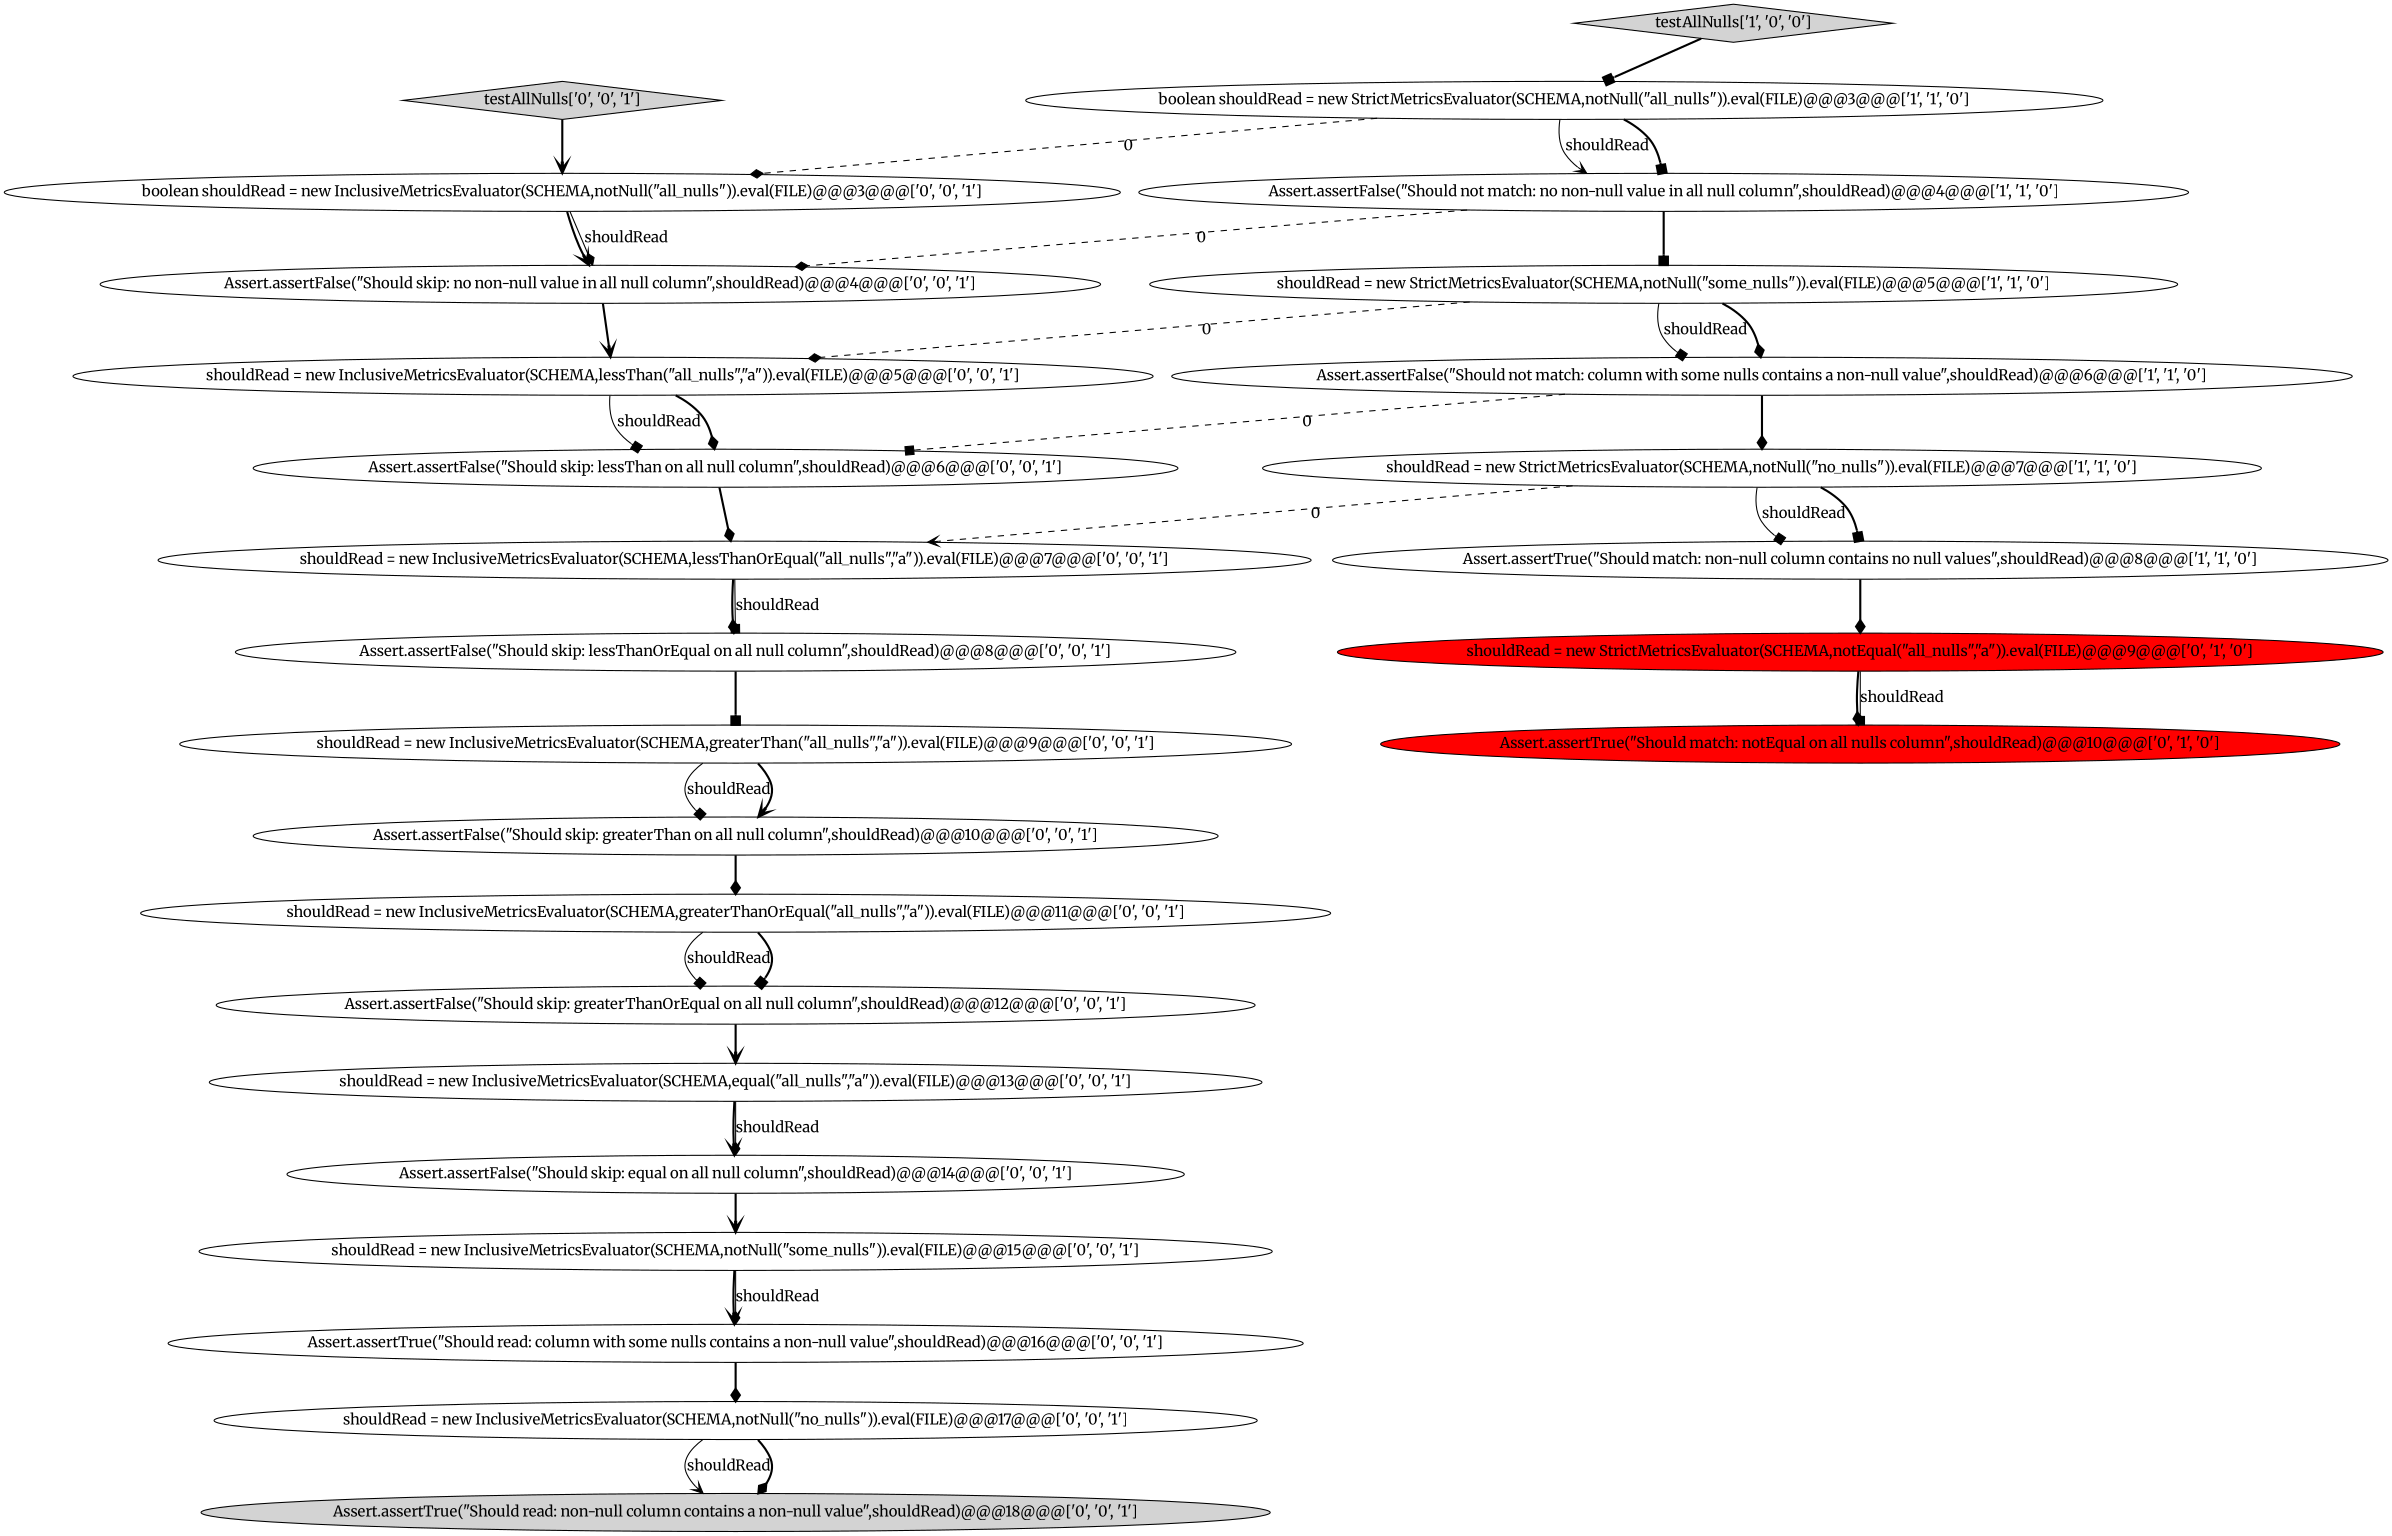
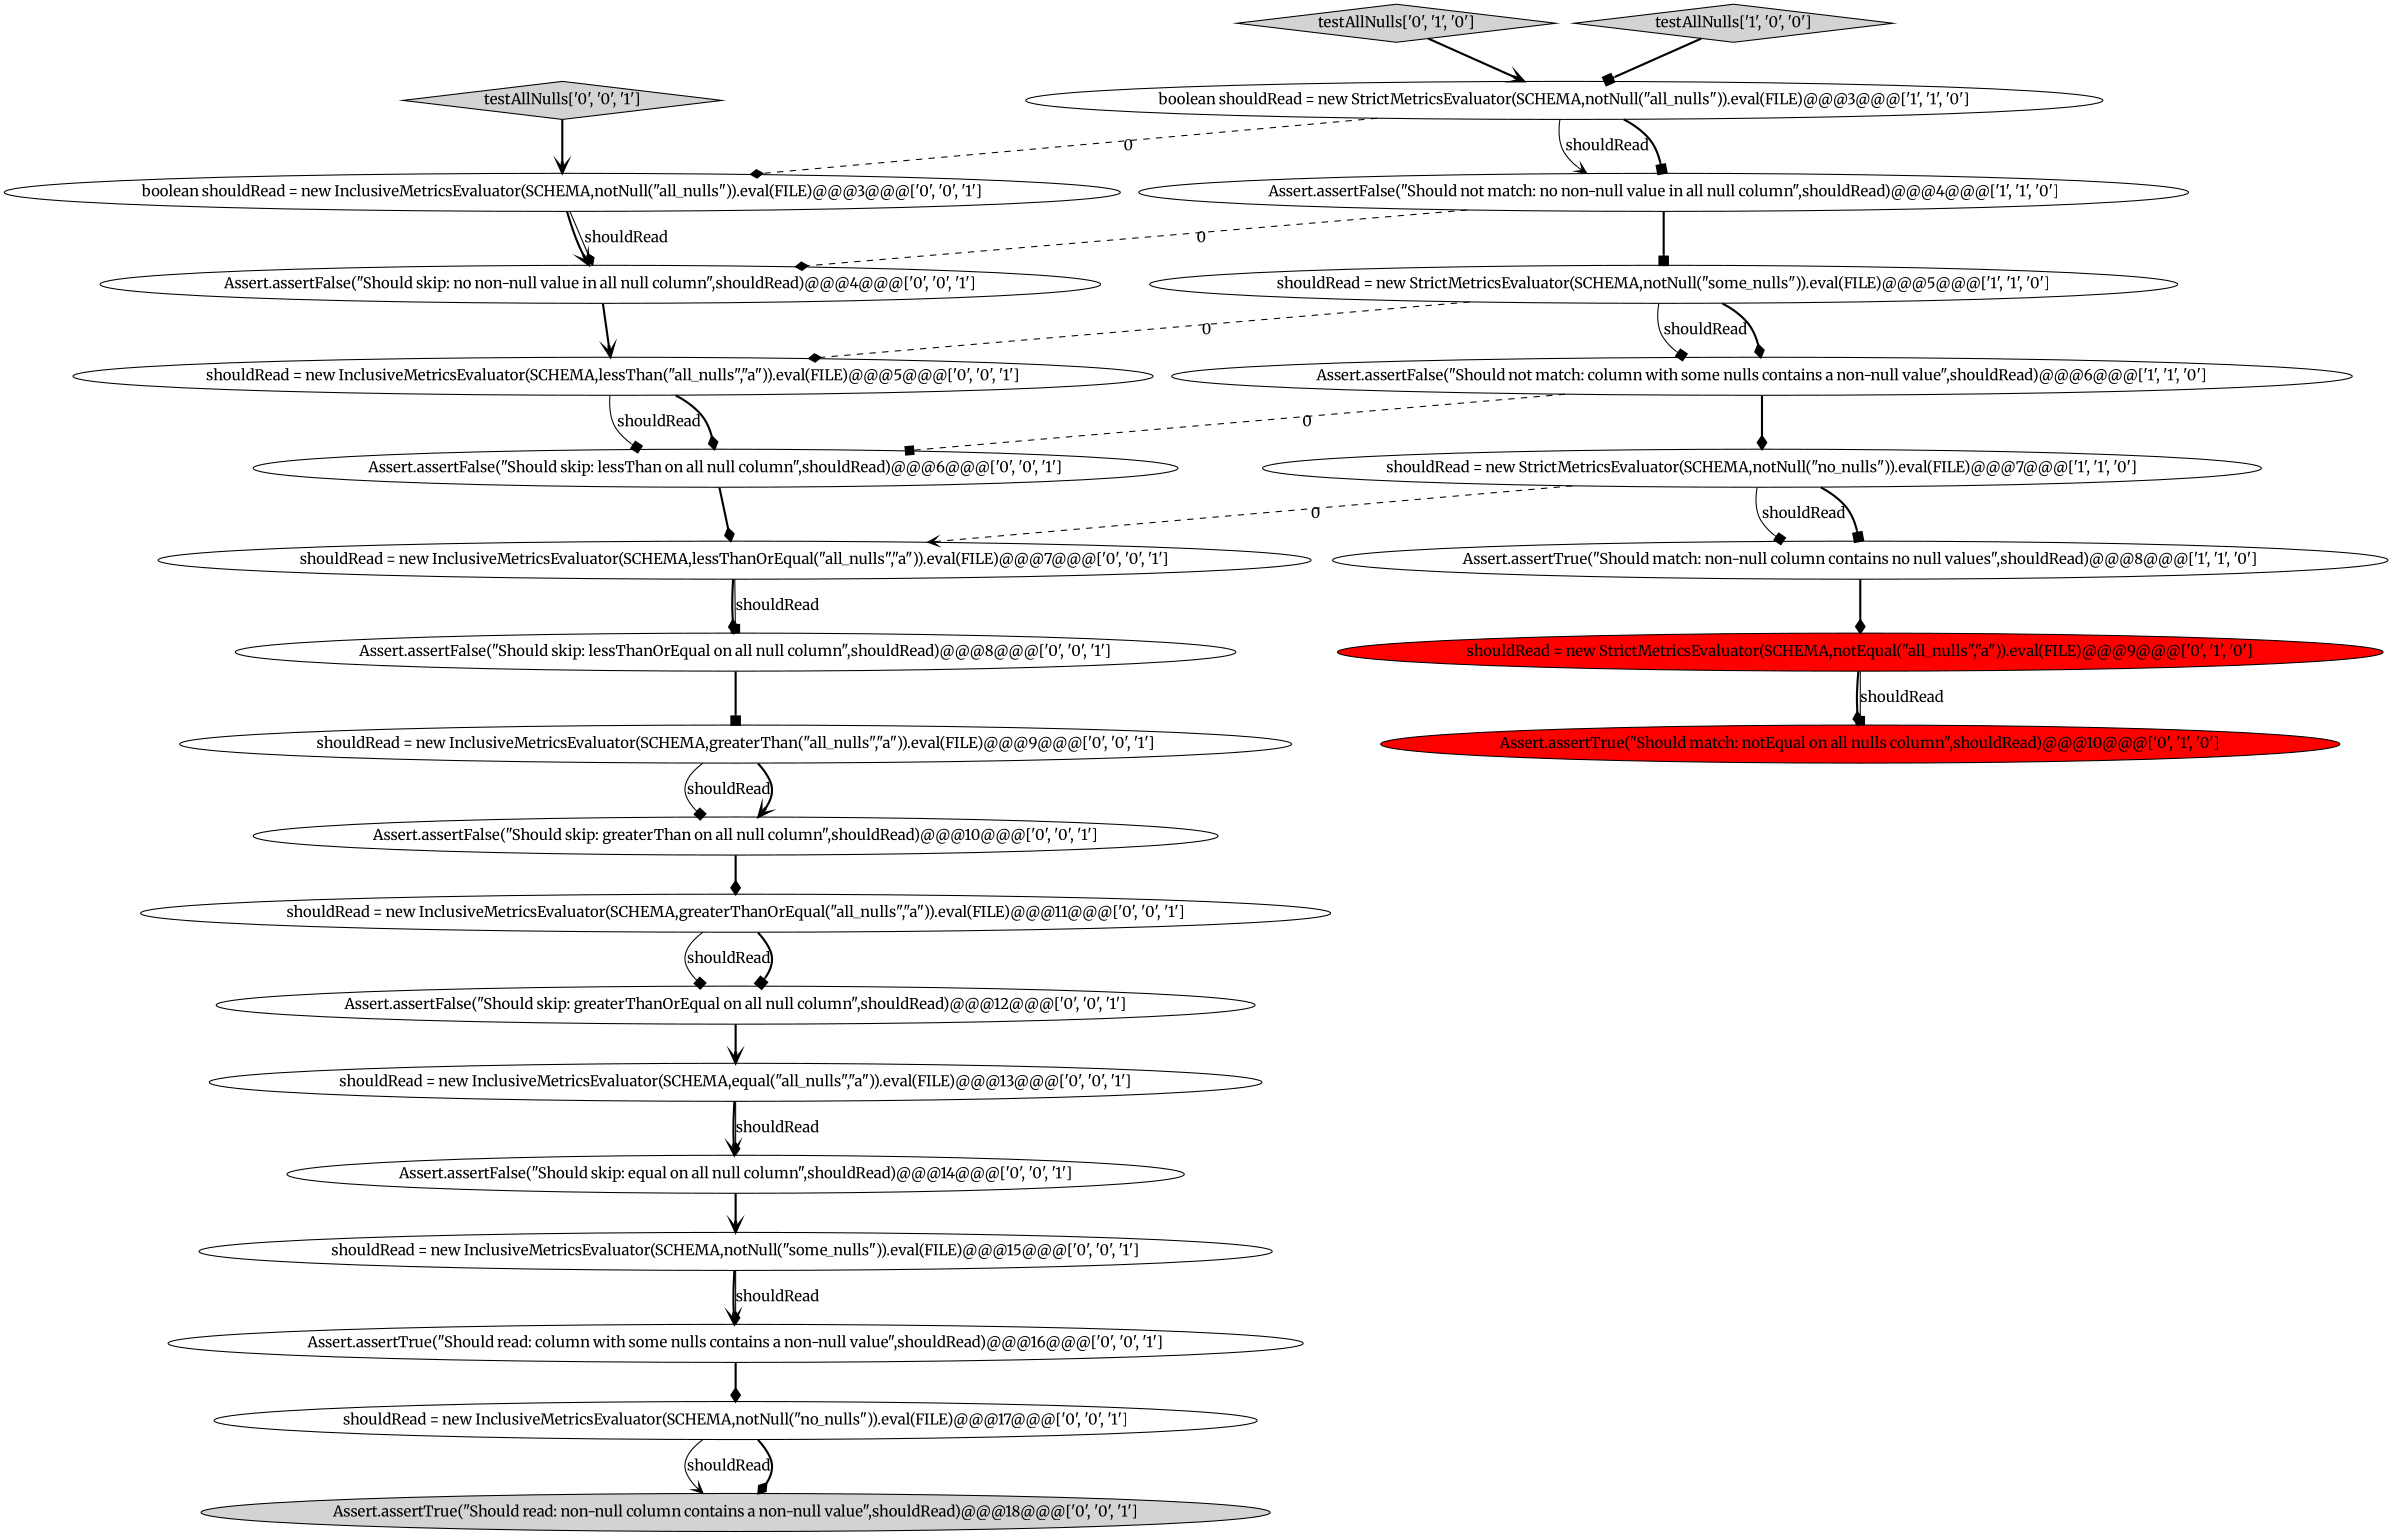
  digraph {
    fontname=Merriweather
    node [fillcolor=white shape=ellipse style=filled fontname=Merriweather]
    edge [style=bold arrowhead=diamond fontname=Merriweather]
    n1 [fillcolor=red label="shouldRead = new StrictMetricsEvaluator(SCHEMA,notEqual(\"all_nulls\",\"a\")).eval(FILE)@@@9@@@['0', '1', '0']"]
    n2 [fillcolor=red label="Assert.assertTrue(\"Should match: notEqual on all nulls column\",shouldRead)@@@10@@@['0', '1', '0']"]
    n3 [label="shouldRead = new InclusiveMetricsEvaluator(SCHEMA,lessThan(\"all_nulls\",\"a\")).eval(FILE)@@@5@@@['0', '0', '1']"]
    n4 [label="Assert.assertFalse(\"Should skip: lessThan on all null column\",shouldRead)@@@6@@@['0', '0', '1']"]
    n5 [label="shouldRead = new InclusiveMetricsEvaluator(SCHEMA,equal(\"all_nulls\",\"a\")).eval(FILE)@@@13@@@['0', '0', '1']"]
    n6 [label="Assert.assertFalse(\"Should skip: equal on all null column\",shouldRead)@@@14@@@['0', '0', '1']"]
    n7 [fillcolor=lightgray label="testAllNulls['0', '0', '1']" shape=diamond]
    n8 [label="boolean shouldRead = new InclusiveMetricsEvaluator(SCHEMA,notNull(\"all_nulls\")).eval(FILE)@@@3@@@['0', '0', '1']"]
    n9 [label="Assert.assertTrue(\"Should match: non-null column contains no null values\",shouldRead)@@@8@@@['1', '1', '0']"]
    n10 [label="shouldRead = new InclusiveMetricsEvaluator(SCHEMA,notNull(\"no_nulls\")).eval(FILE)@@@17@@@['0', '0', '1']"]
    n11 [fillcolor=lightgray label="Assert.assertTrue(\"Should read: non-null column contains a non-null value\",shouldRead)@@@18@@@['0', '0', '1']"]
    n12 [label="Assert.assertFalse(\"Should not match: column with some nulls contains a non-null value\",shouldRead)@@@6@@@['1', '1', '0']"]
    n13 [label="shouldRead = new StrictMetricsEvaluator(SCHEMA,notNull(\"no_nulls\")).eval(FILE)@@@7@@@['1', '1', '0']"]
    n14 [label="Assert.assertTrue(\"Should read: column with some nulls contains a non-null value\",shouldRead)@@@16@@@['0', '0', '1']"]
    n15 [label="shouldRead = new InclusiveMetricsEvaluator(SCHEMA,notNull(\"some_nulls\")).eval(FILE)@@@15@@@['0', '0', '1']"]
    n16 [label="Assert.assertFalse(\"Should skip: lessThanOrEqual on all null column\",shouldRead)@@@8@@@['0', '0', '1']"]
    n17 [label="shouldRead = new InclusiveMetricsEvaluator(SCHEMA,greaterThan(\"all_nulls\",\"a\")).eval(FILE)@@@9@@@['0', '0', '1']"]
    n18 [label="Assert.assertFalse(\"Should not match: no non-null value in all null column\",shouldRead)@@@4@@@['1', '1', '0']"]
    n19 [label="Assert.assertFalse(\"Should skip: no non-null value in all null column\",shouldRead)@@@4@@@['0', '0', '1']"]
    n20 [label="shouldRead = new StrictMetricsEvaluator(SCHEMA,notNull(\"some_nulls\")).eval(FILE)@@@5@@@['1', '1', '0']"]
    n21 [label="shouldRead = new InclusiveMetricsEvaluator(SCHEMA,greaterThanOrEqual(\"all_nulls\",\"a\")).eval(FILE)@@@11@@@['0', '0', '1']"]
    n22 [label="Assert.assertFalse(\"Should skip: greaterThanOrEqual on all null column\",shouldRead)@@@12@@@['0', '0', '1']"]
    n23 [label="boolean shouldRead = new StrictMetricsEvaluator(SCHEMA,notNull(\"all_nulls\")).eval(FILE)@@@3@@@['1', '1', '0']"]
+   n24 [fillcolor=lightgray label="testAllNulls['0', '1', '0']" shape=diamond]
    n25 [label="Assert.assertFalse(\"Should skip: greaterThan on all null column\",shouldRead)@@@10@@@['0', '0', '1']"]
    n26 [fillcolor=lightgray label="testAllNulls['1', '0', '0']" shape=diamond]
    n27 [label="shouldRead = new InclusiveMetricsEvaluator(SCHEMA,lessThanOrEqual(\"all_nulls\",\"a\")).eval(FILE)@@@7@@@['0', '0', '1']"]
    n1 -> n2
    n1 -> n2 [label=shouldRead style=solid arrowhead=box]
    n3 -> n4 [label=shouldRead style=solid arrowhead=box]
    n3 -> n4
    n4 -> n27
    n5 -> n6 [arrowhead=vee]
    n5 -> n6 [label=shouldRead style=solid]
    n6 -> n15 [arrowhead=vee]
    n7 -> n8 [arrowhead=vee]
    n8 -> n19 [arrowhead=vee]
    n8 -> n19 [label=shouldRead style=solid]
    n9 -> n1
    n10 -> n11 [label=shouldRead style=solid arrowhead=vee]
    n10 -> n11
    n12 -> n4 [label=0 style=dashed arrowhead=box]
    n12 -> n13
    n13 -> n9 [label=shouldRead style=solid arrowhead=box]
    n13 -> n9 [arrowhead=box]
    n13 -> n27 [label=0 style=dashed arrowhead=vee]
    n14 -> n10
    n15 -> n14 [arrowhead=vee]
    n15 -> n14 [label=shouldRead style=solid]
    n16 -> n17 [arrowhead=box]
    n17 -> n25 [label=shouldRead style=solid arrowhead=box]
    n17 -> n25 [arrowhead=vee]
    n18 -> n19 [label=0 style=dashed]
    n18 -> n20 [arrowhead=box]
    n19 -> n3 [arrowhead=vee]
    n20 -> n3 [label=0 style=dashed]
    n20 -> n12 [label=shouldRead style=solid arrowhead=box]
    n20 -> n12
    n21 -> n22 [label=shouldRead style=solid arrowhead=box]
    n21 -> n22 [arrowhead=box]
    n22 -> n5 [arrowhead=vee]
    n23 -> n8 [label=0 style=dashed]
    n23 -> n18 [label=shouldRead style=solid arrowhead=vee]
    n23 -> n18 [arrowhead=box]
+   n24 -> n23 [arrowhead=vee]
    n25 -> n21
    n26 -> n23 [arrowhead=box]
    n27 -> n16
    n27 -> n16 [label=shouldRead style=solid arrowhead=box]
  }
